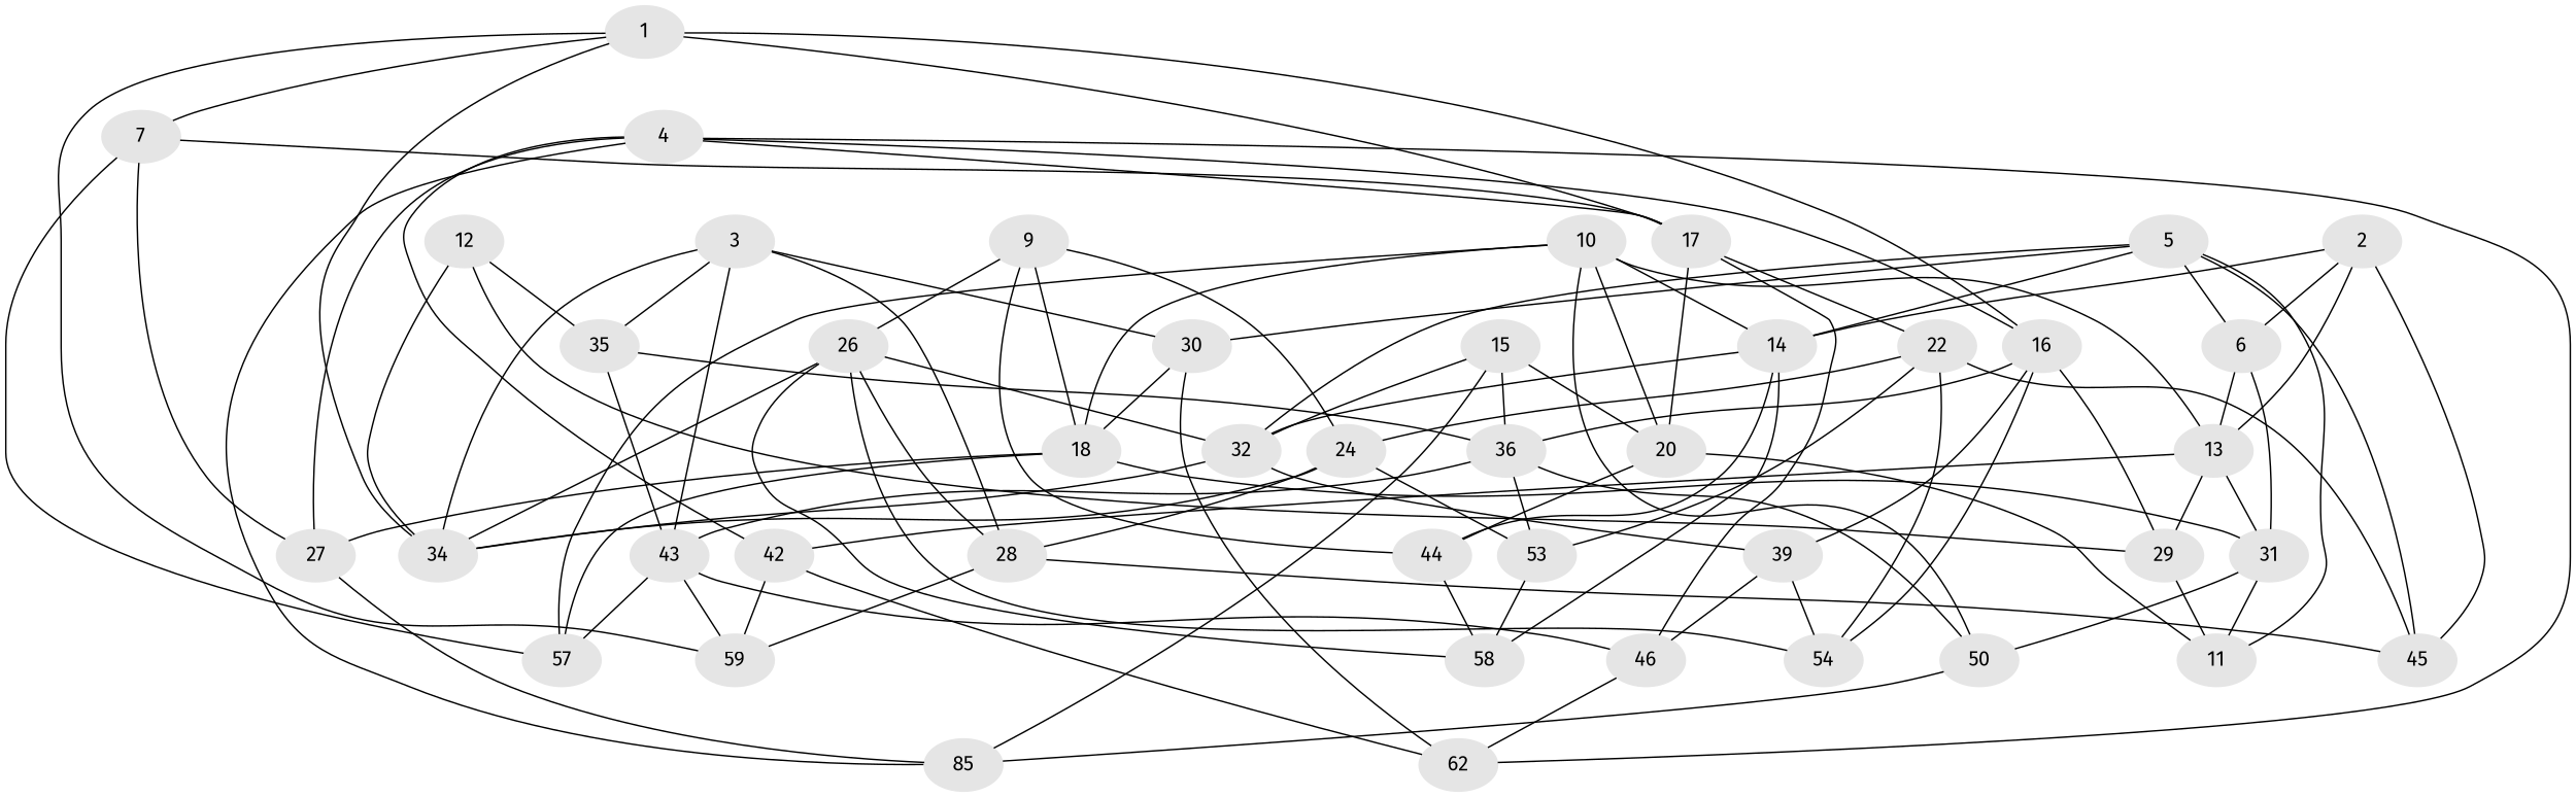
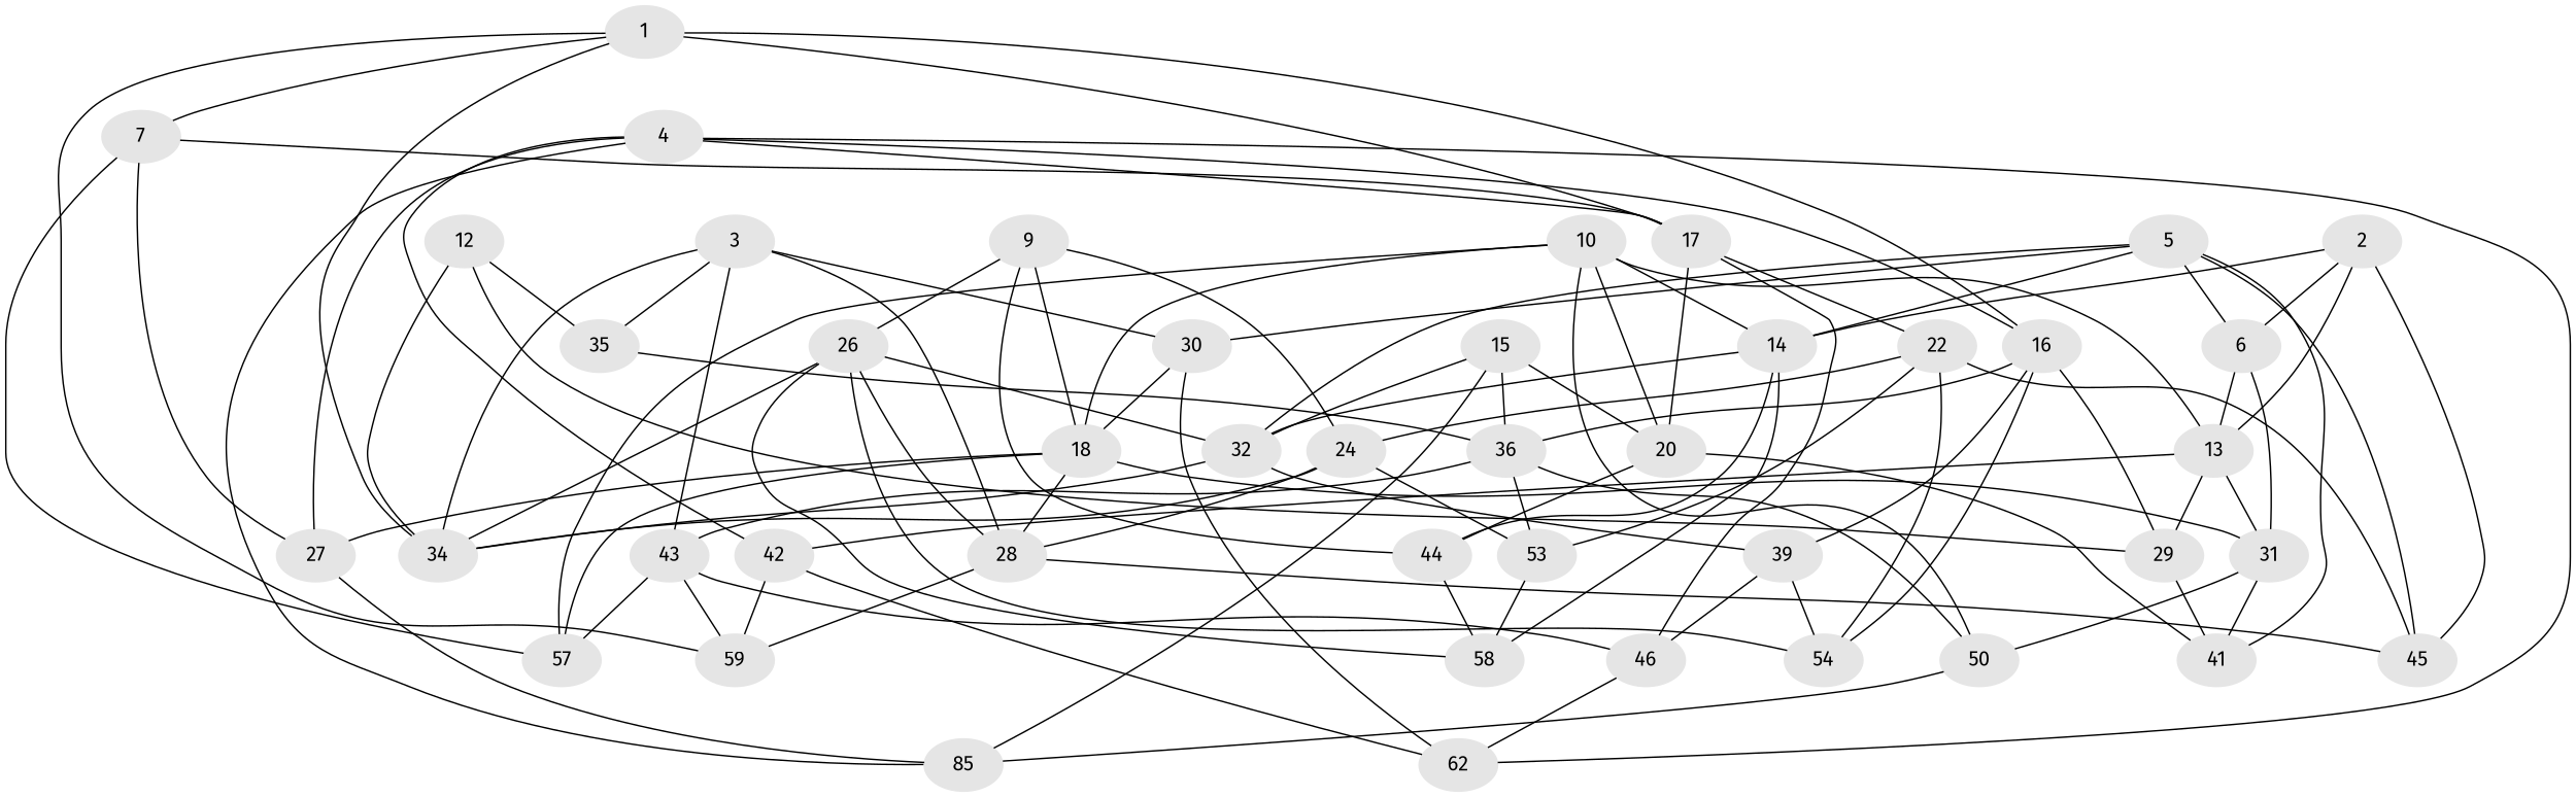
  graph {
    fontname="Fira Sans"
    node [color=gray90 fontname="Fira Sans" style=filled]
    edge [fontname="Fira Sans"]
    1 [super="+11"]
    7
    16 [super="+48"]
    17 [super="+49"]
    34 [super="+51"]
    59
    27
    57
    29
    36 [super="+63"]
    39
    54
    20 [super="+56"]
    46
    22 [super="+60"]
    2
    6
    13 [super="+40"]
    14 [super="+21"]
    45
    31 [super="+37"]
    42
    32 [super="+52"]
    44
    58
    28 [super="+38"]
    3
    30
    35
    43 [super="+61"]
    62
    18 [super="+25"]
    4 [super="+8"]
    n34 [label=85]
    5 [super="+23"]
-   41 [label=11]
+   41
    50
    9
    24 [super="+33"]
    26 [super="+47"]
    53
    10 [super="+19"]
    12
    15
    1 -- 7
    1 -- 16
    1 -- 17 [weight=2]
    1 -- 34
    1 -- 59
    7 -- 17
    7 -- 27
    7 -- 57
    16 -- 29
    16 -- 36
    16 -- 39
    16 -- 54
    17 -- 20
    17 -- 46
    17 -- 22
    27 -- n34
    29 -- 41
    36 -- 43
    36 -- 50
    36 -- 53
    39 -- 54
    39 -- 46
    20 -- 44
    20 -- 41
    46 -- 62
    22 -- 54
    22 -- 45
    22 -- 24 [weight=2]
    22 -- 53
    2 -- 6
    2 -- 13
    2 -- 14
    2 -- 45
    6 -- 13
    6 -- 31
    13 -- 29
    13 -- 31
    13 -- 42
    14 -- 32
    14 -- 44
    14 -- 58
    31 -- 41
    31 -- 50
    42 -- 59
    42 -- 62
    32 -- 34
    32 -- 39
    44 -- 58
    28 -- 59
    28 -- 45
    3 -- 34
    3 -- 28
    3 -- 30
    3 -- 35
    3 -- 43
    30 -- 62
    30 -- 18
    35 -- 36
-   35 -- 43
    43 -- 59
    43 -- 57
    43 -- 46
    18 -- 27
    18 -- 57
    18 -- 31
+   18 -- 28
    4 -- 16
    4 -- 17
    4 -- 27
    4 -- 42
    4 -- 62
    4 -- n34
    5 -- 6
    5 -- 14
    5 -- 45
    5 -- 32
    5 -- 30
    5 -- 41
    50 -- n34
    9 -- 44
    9 -- 18
    9 -- 24
    9 -- 26
    24 -- 34
    24 -- 28
    24 -- 53
    26 -- 34
    26 -- 54
    26 -- 32
    26 -- 58
    26 -- 28
    53 -- 58
    10 -- 57
    10 -- 20
    10 -- 13
    10 -- 14
    10 -- 18
    10 -- 50
    12 -- 34
    12 -- 29
    12 -- 35
    15 -- 36
    15 -- 20
    15 -- 32
    15 -- n34
  }
